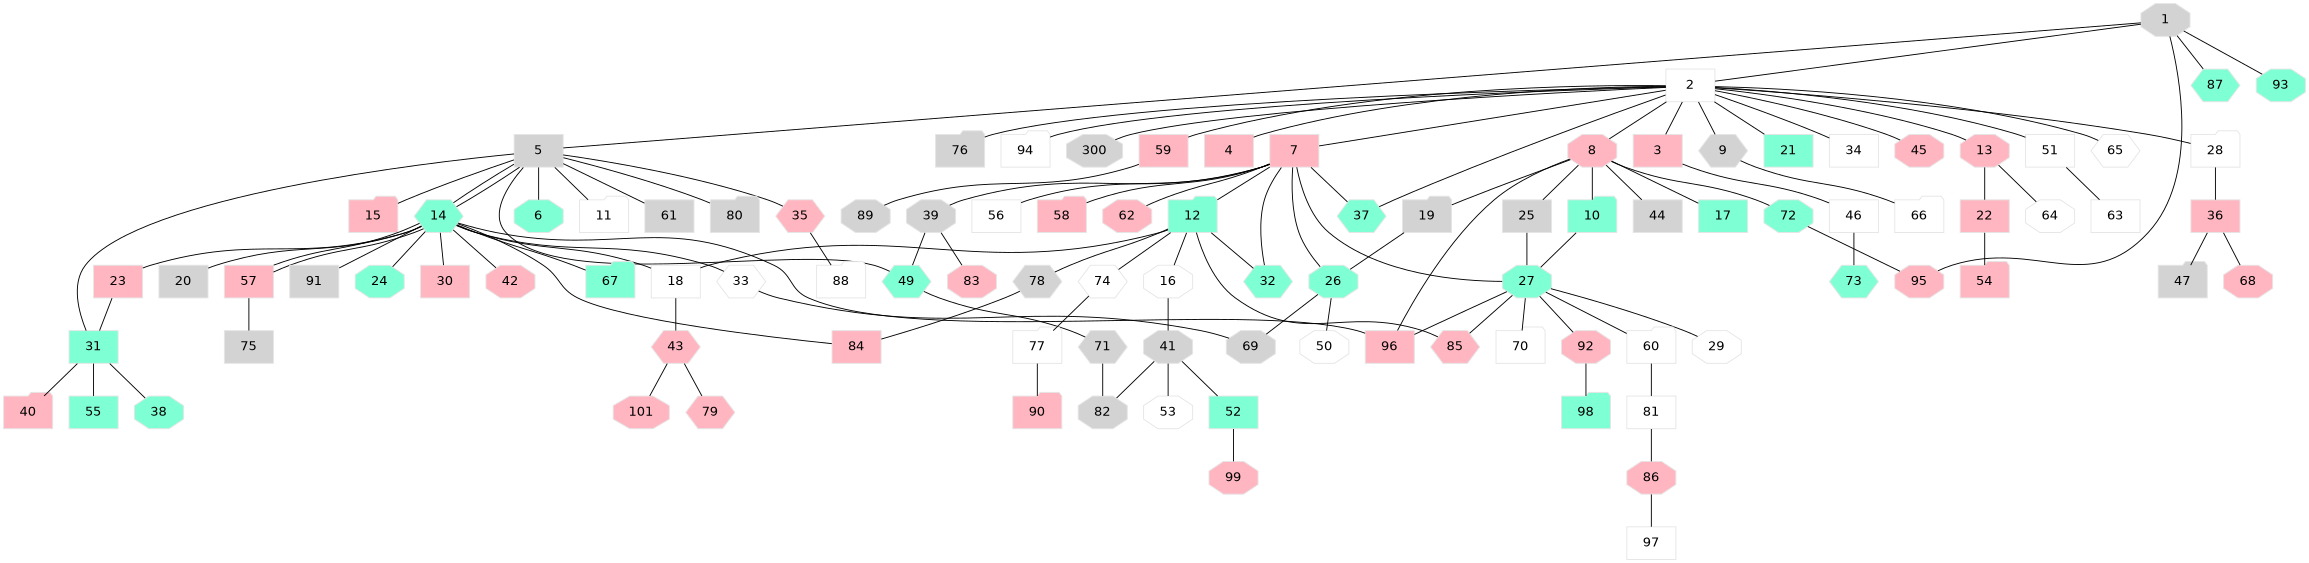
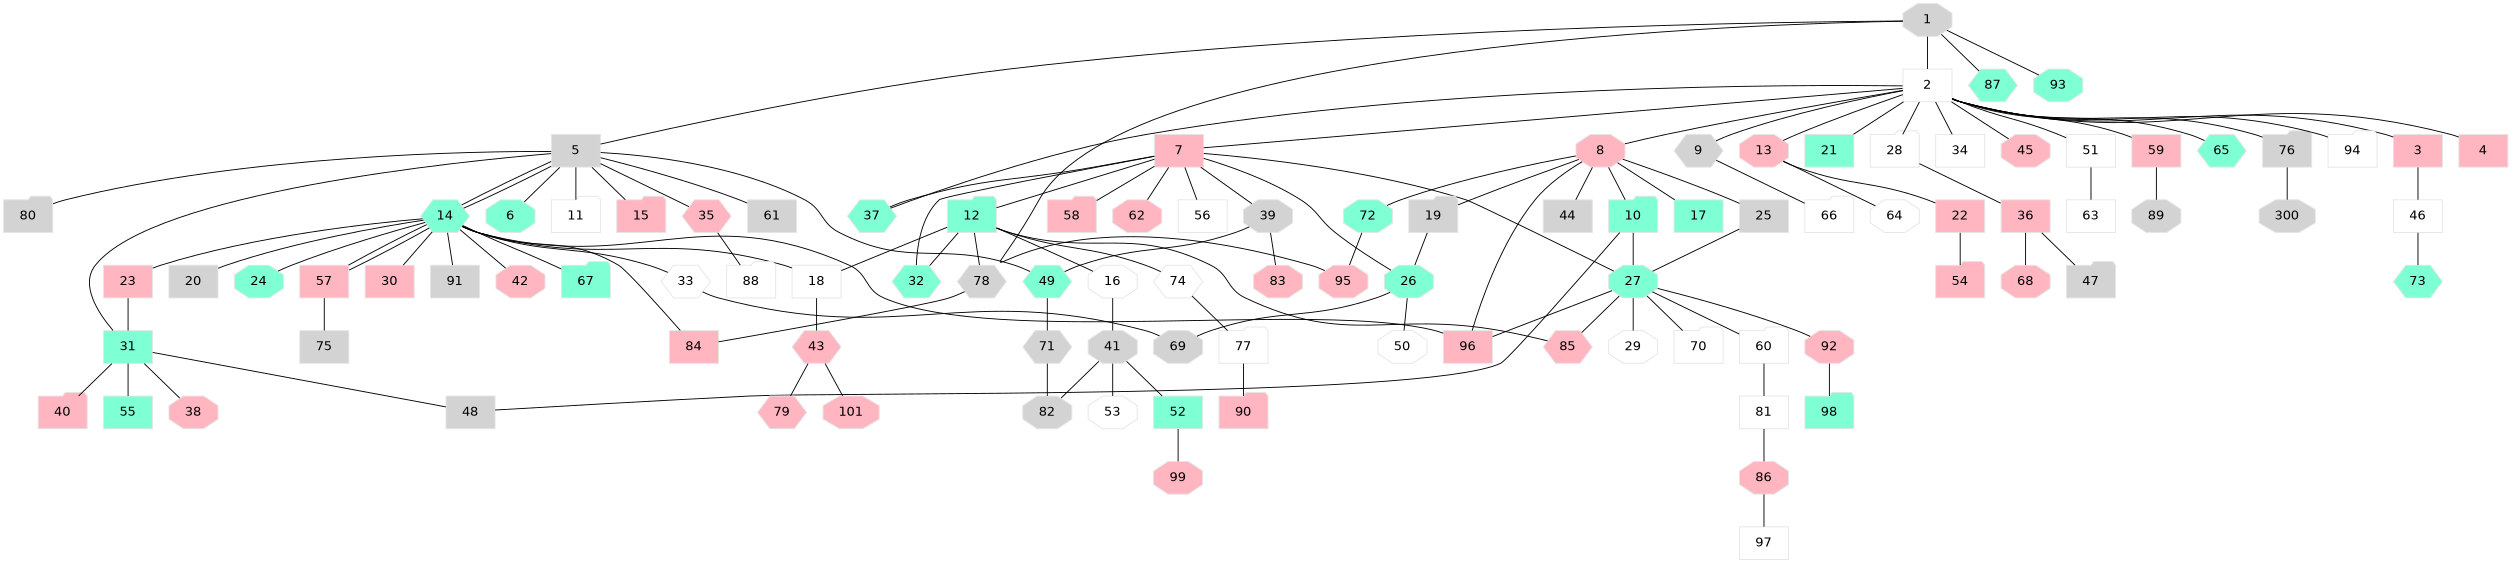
  graph {
    fontname="DejaVu Sans"
    node [color=gray90 fillcolor=lightpink fontname="DejaVu Sans" shape=box style=filled]
    edge [fontname="DejaVu Sans"]
    1 [fillcolor=lightgrey shape=octagon]
    2 [fillcolor=white]
    5 [fillcolor=lightgrey]
    87 [fillcolor=aquamarine shape=hexagon]
    93 [fillcolor=aquamarine shape=octagon]
    95 [shape=octagon]
    3
    4
    7
    8 [shape=octagon]
    9 [fillcolor=lightgrey shape=hexagon]
    13 [shape=octagon]
    21 [fillcolor=aquamarine]
    28 [fillcolor=white shape=folder]
    34 [fillcolor=white]
    37 [fillcolor=aquamarine shape=hexagon]
    45 [shape=octagon]
    51 [fillcolor=white]
    59
-   65 [fillcolor=white shape=hexagon]
+   65 [fillcolor=aquamarine shape=hexagon]
    76 [fillcolor=lightgrey shape=folder]
    94 [fillcolor=white shape=folder]
    n23 [fillcolor=lightgrey label=300 shape=octagon]
    6 [fillcolor=aquamarine shape=octagon]
    11 [fillcolor=white shape=folder]
    14 [fillcolor=aquamarine shape=hexagon]
    15 [shape=folder]
    31 [fillcolor=aquamarine]
    35 [shape=hexagon]
    49 [fillcolor=aquamarine shape=hexagon]
    61 [fillcolor=lightgrey]
    80 [fillcolor=lightgrey shape=folder]
    46 [fillcolor=white]
    12 [fillcolor=aquamarine shape=folder]
    26 [fillcolor=aquamarine shape=octagon]
    27 [fillcolor=aquamarine shape=octagon]
    32 [fillcolor=aquamarine shape=hexagon]
    39 [fillcolor=lightgrey shape=octagon]
    56 [fillcolor=white]
    58 [shape=folder]
    62 [shape=octagon]
    10 [fillcolor=aquamarine shape=folder]
    17 [fillcolor=aquamarine]
    19 [fillcolor=lightgrey shape=folder]
    25 [fillcolor=lightgrey]
    44 [fillcolor=lightgrey]
    72 [fillcolor=aquamarine shape=octagon]
    96
    66 [fillcolor=white shape=folder]
    22
    64 [fillcolor=white shape=octagon]
    36
    63 [fillcolor=white]
    89 [fillcolor=lightgrey shape=octagon]
    73 [fillcolor=aquamarine shape=hexagon]
    18 [fillcolor=white]
    20 [fillcolor=lightgrey]
    23
    24 [fillcolor=aquamarine shape=octagon]
    30
    33 [fillcolor=white shape=hexagon]
    42 [shape=octagon]
    57
    67 [fillcolor=aquamarine shape=folder]
    84
    91 [fillcolor=lightgrey]
-   38 [fillcolor=aquamarine shape=octagon]
+   48 [fillcolor=lightgrey]
+   38 [shape=octagon]
    40 [shape=folder]
    55 [fillcolor=aquamarine]
    88 [fillcolor=white shape=folder]
    71 [fillcolor=lightgrey shape=hexagon]
    16 [fillcolor=white shape=octagon]
    74 [fillcolor=white shape=hexagon]
    78 [fillcolor=lightgrey shape=hexagon]
    85 [shape=hexagon]
    50 [fillcolor=white shape=octagon]
    69 [fillcolor=lightgrey shape=octagon]
    29 [fillcolor=white shape=octagon]
    60 [fillcolor=white shape=folder]
    70 [fillcolor=white shape=folder]
    92 [shape=octagon]
    83 [shape=octagon]
    41 [fillcolor=lightgrey shape=octagon]
    43 [shape=hexagon]
    77 [fillcolor=white shape=folder]
    54 [shape=folder]
    75 [fillcolor=lightgrey]
    52 [fillcolor=aquamarine]
    53 [fillcolor=white shape=octagon]
    82 [fillcolor=lightgrey shape=octagon]
    79 [shape=hexagon]
    101 [shape=octagon]
    81 [fillcolor=white]
    98 [fillcolor=aquamarine shape=folder]
    47 [fillcolor=lightgrey shape=folder]
    68 [shape=octagon]
    99 [shape=octagon]
    86 [shape=octagon]
    90 [shape=folder]
    97 [fillcolor=white]
    1 -- 2
    1 -- 5
    1 -- 87
    1 -- 93
    1 -- 95
    2 -- 3
    2 -- 4
    2 -- 7
    2 -- 8
    2 -- 9
    2 -- 13
    2 -- 21
    2 -- 28
    2 -- 34
    2 -- 37
    2 -- 45
    2 -- 51
    2 -- 59
    2 -- 65
    2 -- 76
    2 -- 94
-   2 -- n23
+   76 -- n23
    5 -- 6
    5 -- 11
    5 -- 14
    5 -- 14
    5 -- 15
    5 -- 31
    5 -- 35
    5 -- 49
    5 -- 61
    5 -- 80
    3 -- 46
    7 -- 37
    7 -- 12
    7 -- 26
    7 -- 27
    7 -- 32
    7 -- 39
    7 -- 56
    7 -- 58
    7 -- 62
    8 -- 10
    8 -- 17
    8 -- 19
    8 -- 25
    8 -- 44
    8 -- 72
    8 -- 96
    9 -- 66
    13 -- 22
    13 -- 64
    28 -- 36
    51 -- 63
    59 -- 89
    14 -- 96
    14 -- 18
    14 -- 20
    14 -- 23
    14 -- 24
    14 -- 30
    14 -- 33
    14 -- 42
    14 -- 57
    14 -- 57
    14 -- 67
    14 -- 84
    14 -- 91
+   31 -- 48
    31 -- 38
    31 -- 40
    31 -- 55
    35 -- 88
    49 -- 71
    46 -- 73
    12 -- 32
    12 -- 18
    12 -- 16
    12 -- 74
    12 -- 78
    12 -- 85
    26 -- 50
    26 -- 69
    27 -- 96
    27 -- 85
    27 -- 29
    27 -- 60
    27 -- 70
    27 -- 92
    39 -- 49
    39 -- 83
    10 -- 27
+   10 -- 48
    19 -- 26
    25 -- 27
    72 -- 95
    22 -- 54
    36 -- 47
    36 -- 68
    18 -- 43
    23 -- 31
    33 -- 69
    57 -- 75
    71 -- 82
    16 -- 41
    74 -- 77
    78 -- 84
    60 -- 81
    92 -- 98
    41 -- 52
    41 -- 53
    41 -- 82
    43 -- 79
    43 -- 101
    77 -- 90
    52 -- 99
    81 -- 86
    86 -- 97
  }
